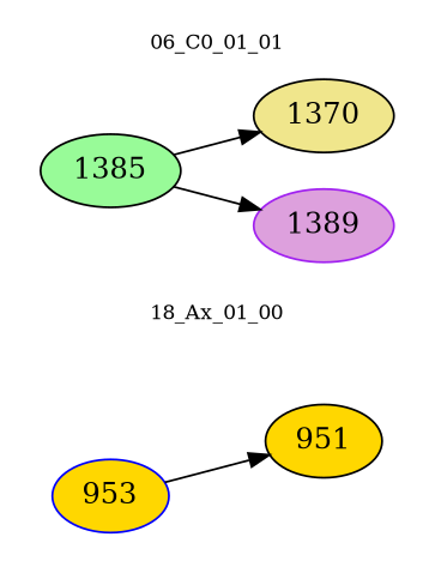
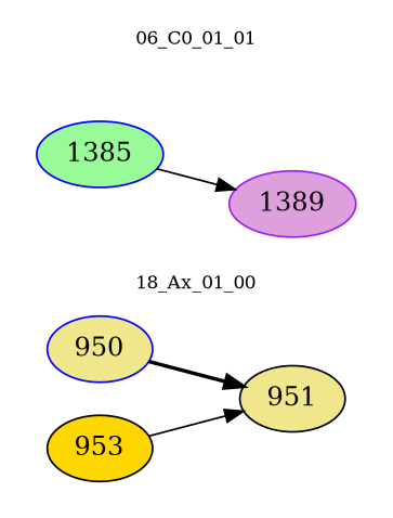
  digraph {
    rankdir=LR
    node [color=black fillcolor=khaki style=filled]
    edge [color=black style=solid]
-   n2 [fillcolor=gold label=951]
-   n3 [color=blue fillcolor=gold label=953]
+   n1 [color=blue label=950]
+   n2 [label=951]
+   n3 [fillcolor=gold label=953]
    n4 [color=purple fillcolor=plum label=1389]
-   n5 [fillcolor=palegreen label=1385]
-   n6 [label=1370]
+   n5 [color=blue fillcolor=palegreen label=1385]
    subgraph cluster_1 {
      color=white
      fontsize=10
      label="18_Ax_01_00"
+     n1
      n2
      n3
    }
    subgraph cluster_2 {
      color=white
      fontsize=10
      label="06_C0_01_01"
      n4
      n5
-     n6
    }
+   n1 -> n2 [style=bold]
    n3 -> n2
    n5 -> n4
-   n5 -> n6
  }
